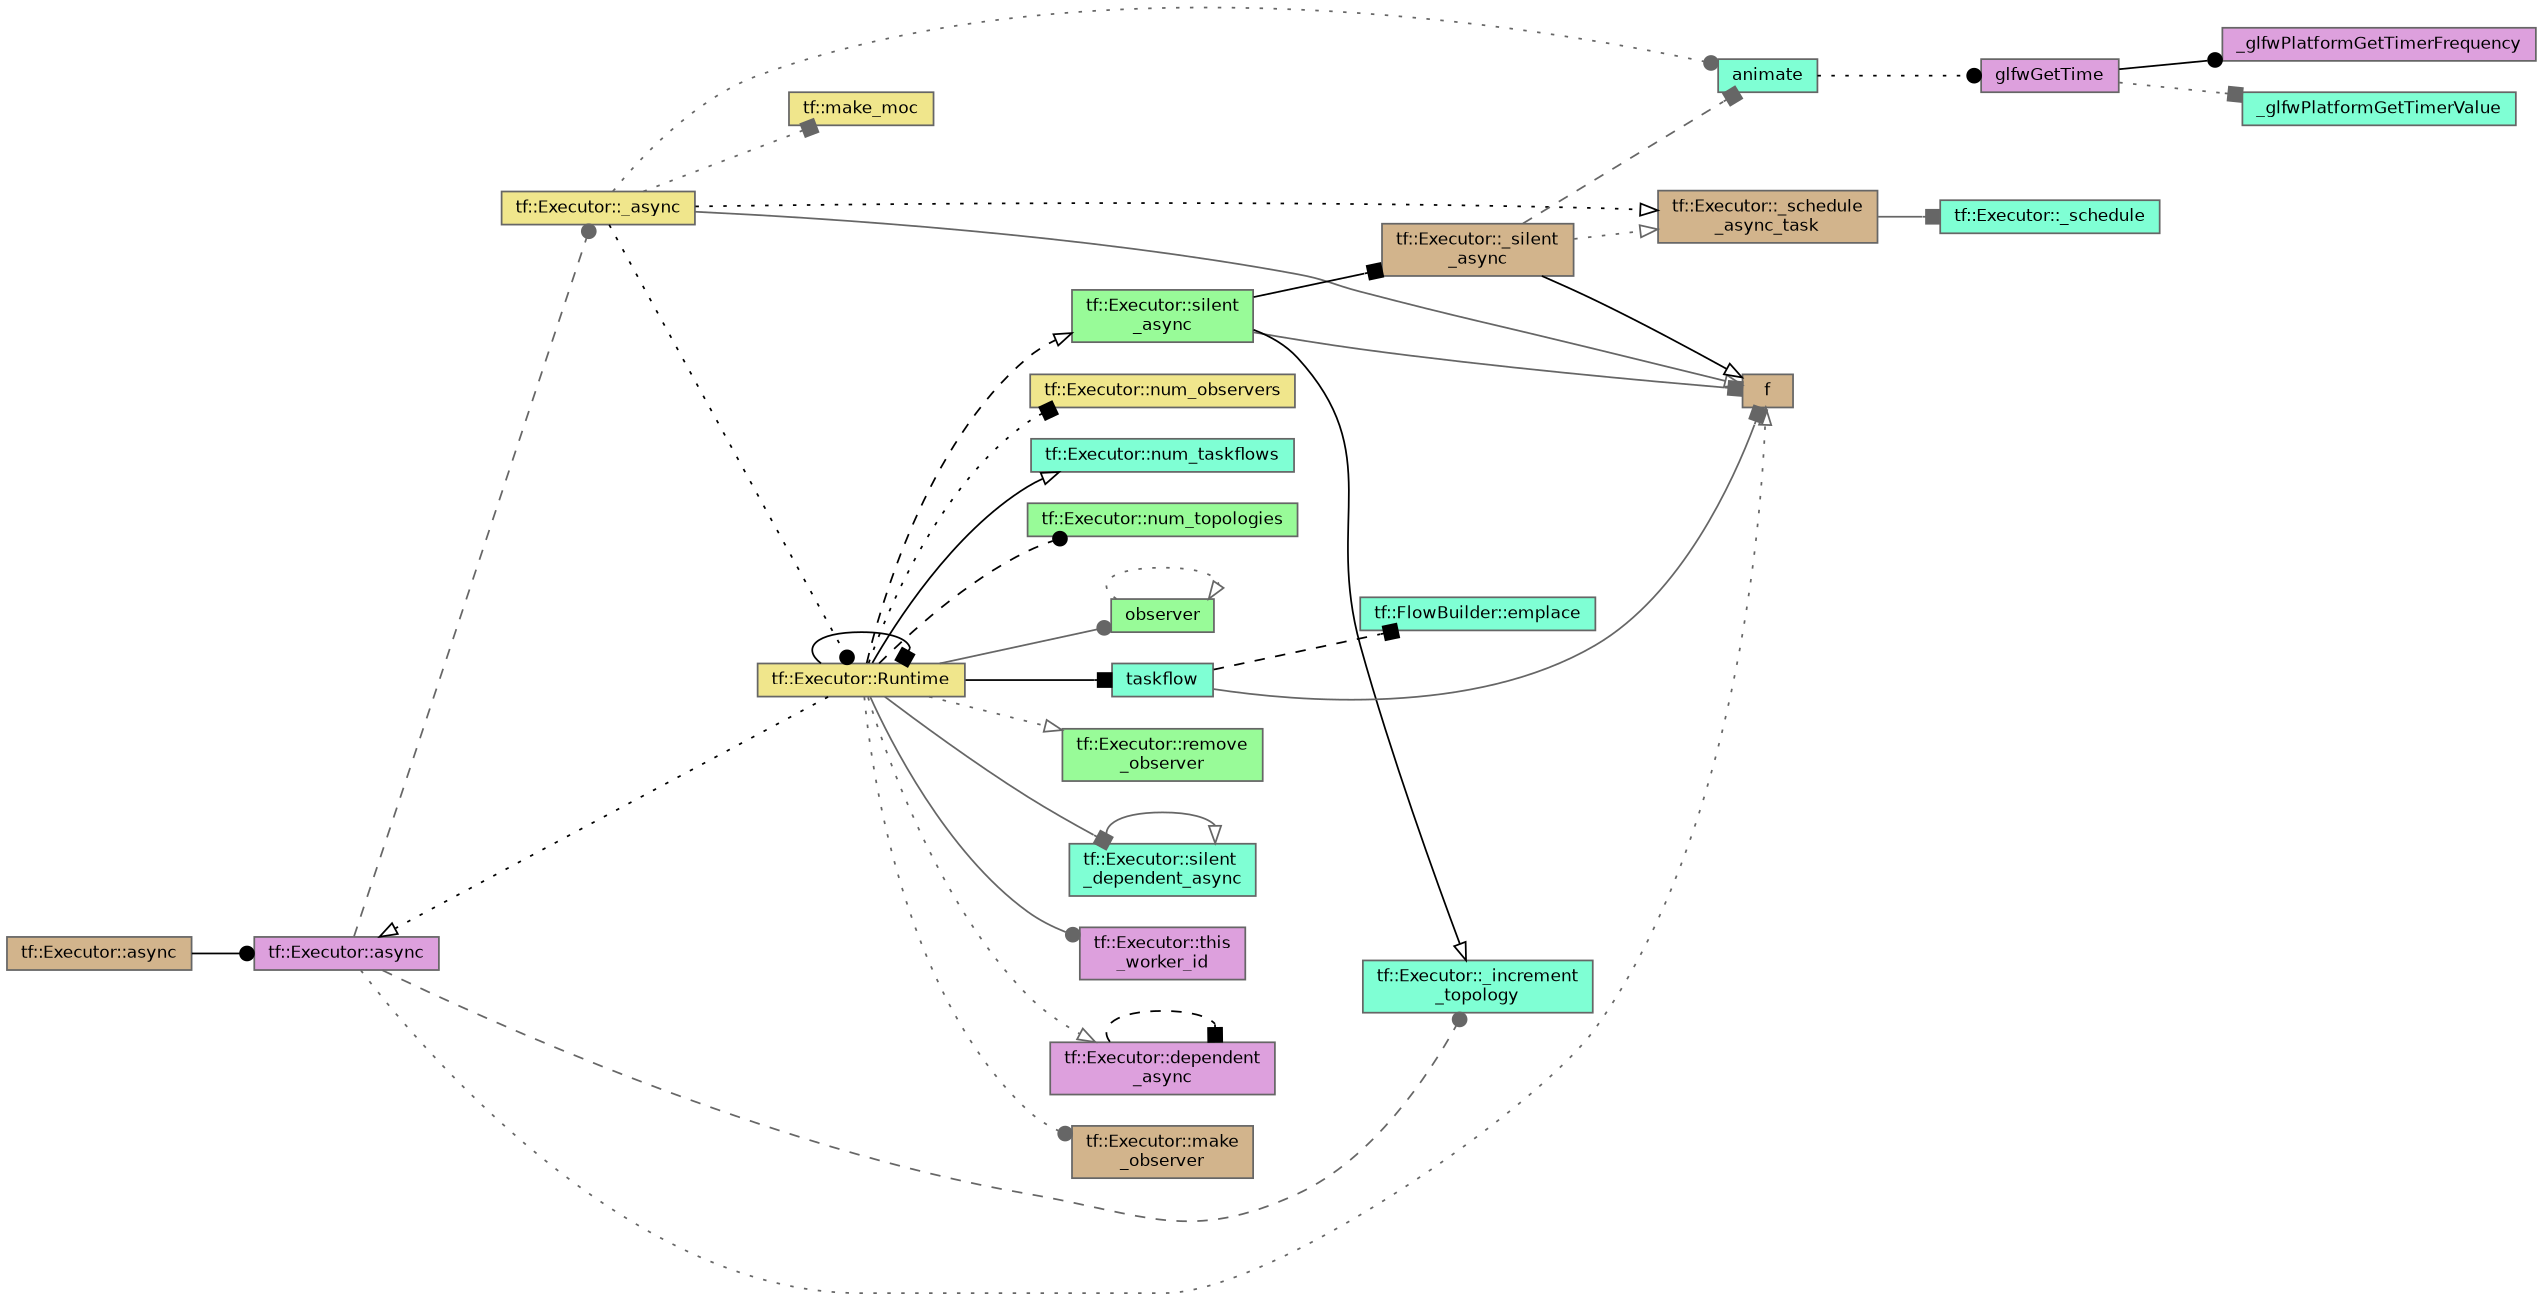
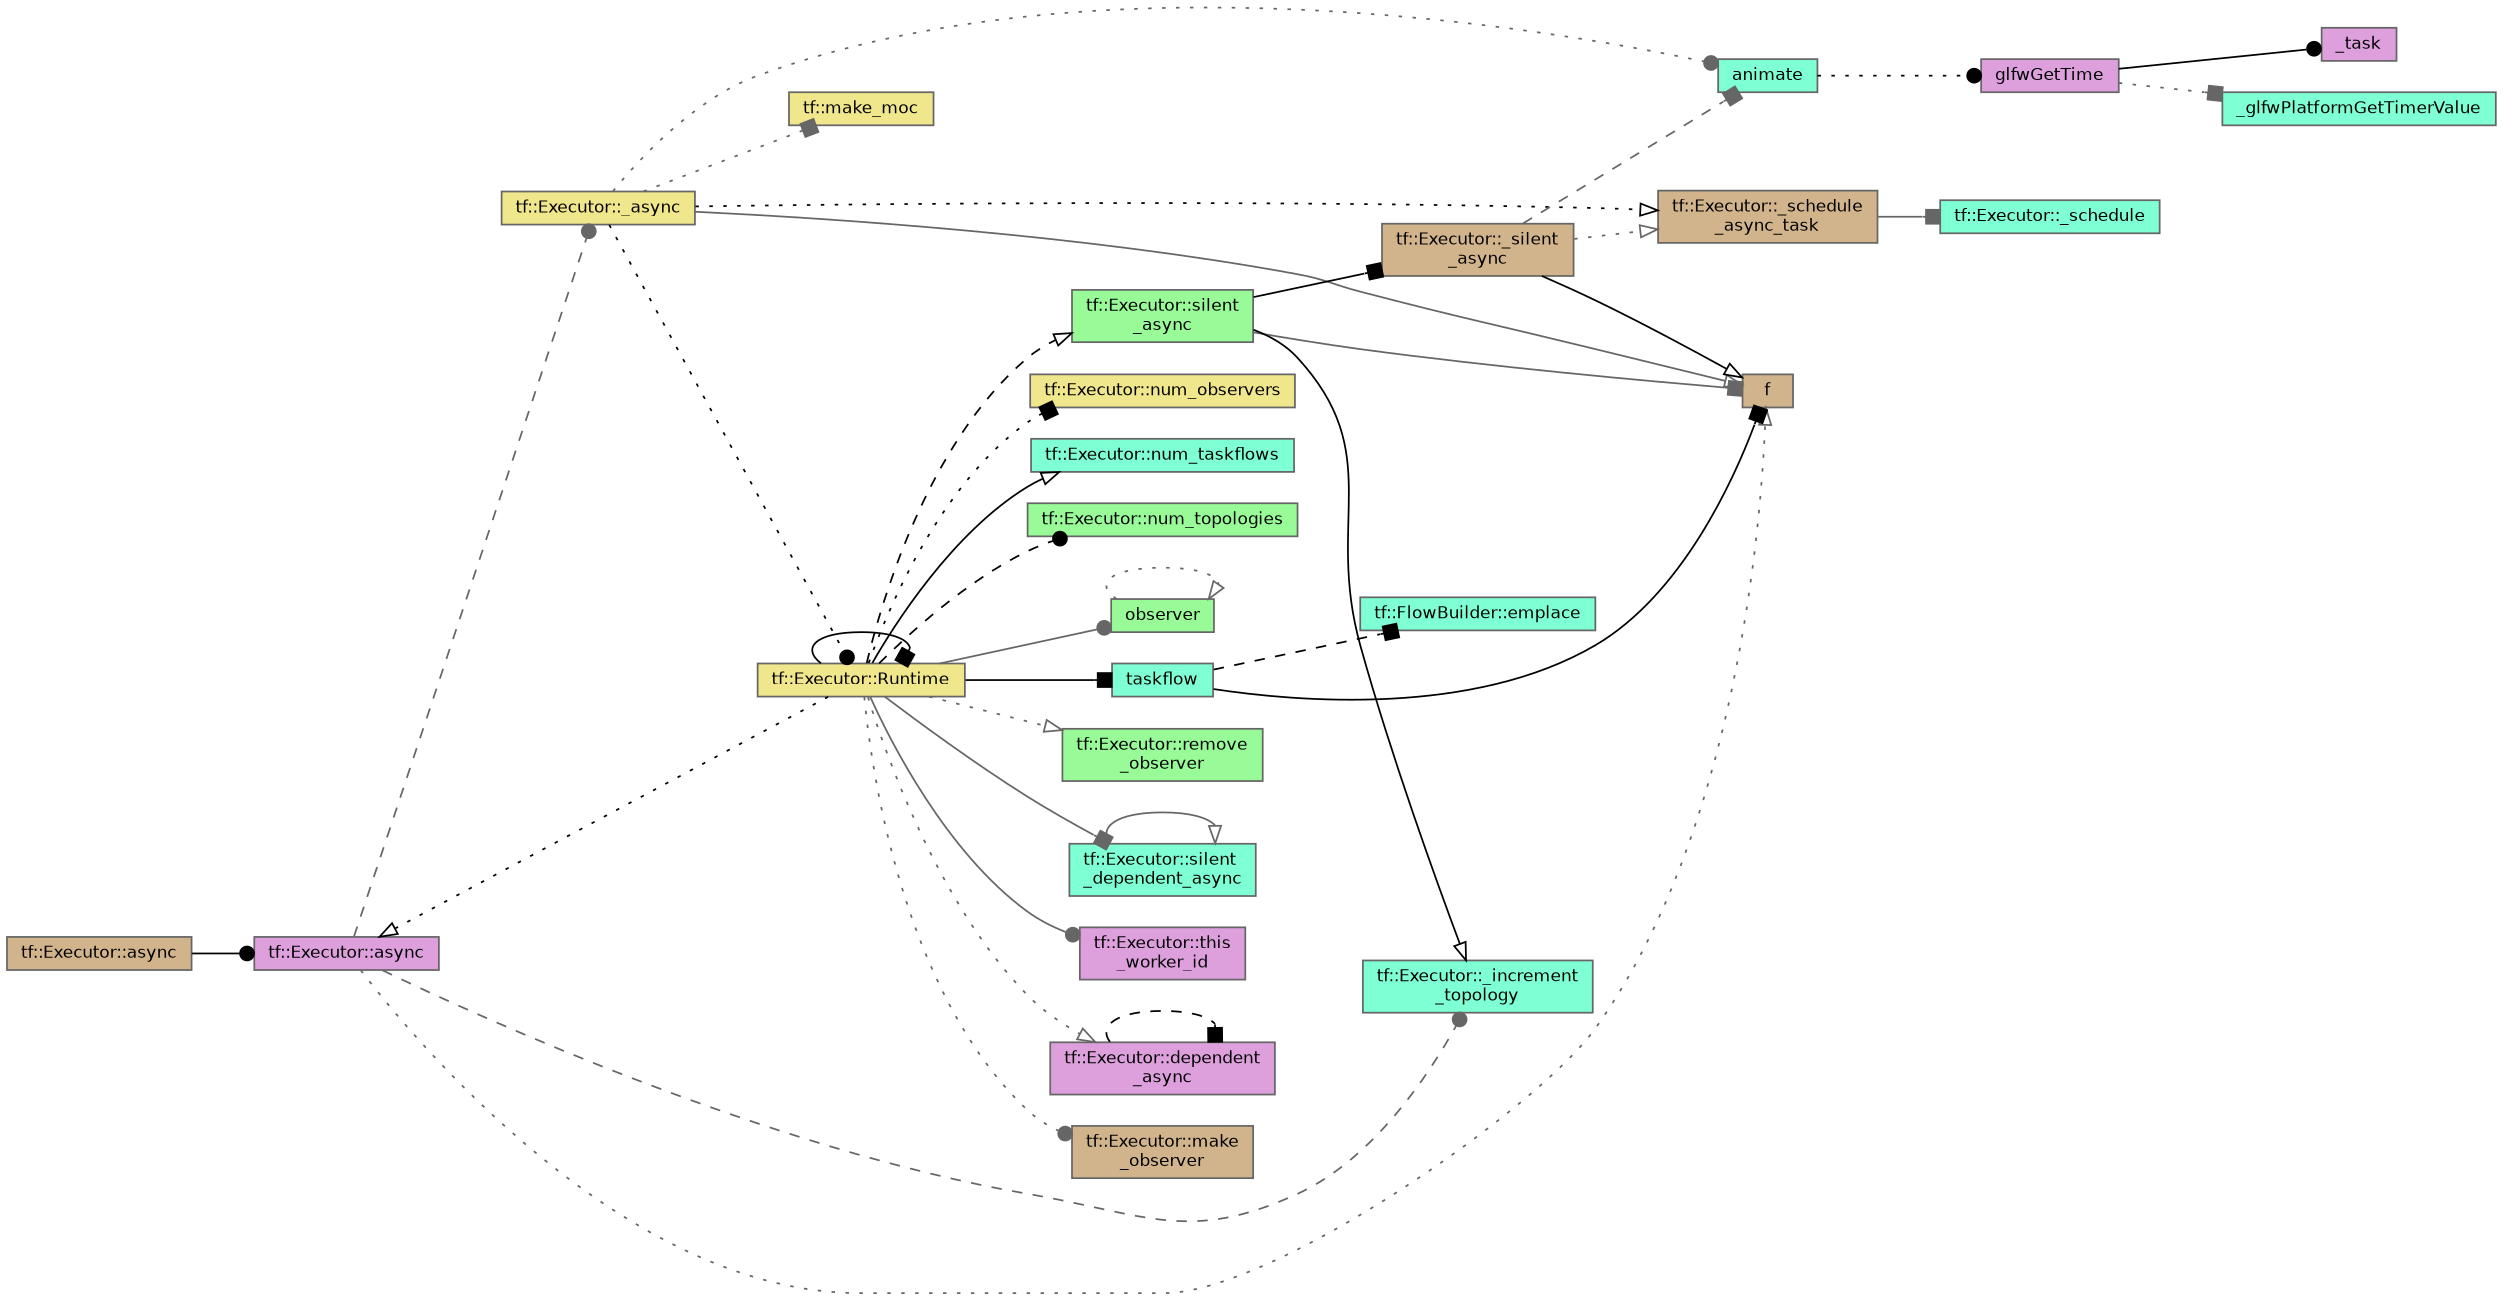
  digraph {
    rankdir=LR
    node [color=grey40 fillcolor=aquamarine fontname=Helvetica fontsize=10 shape=box style=filled]
    edge [arrowhead=onormal color=gray40 fontname=Helvetica fontsize=10 labelfontname=Helvetica labelfontsize=10 style=solid]
    n1 [color=gray40 fillcolor=tan fontcolor=black height=0.2 label="tf::Executor::async" width=0.4]
    n2 [fillcolor=plum height=0.2 label="tf::Executor::async" width=0.4]
    n3 [fillcolor=khaki height=0.2 label="tf::Executor::_async" width=0.4]
    n4 [fillcolor=tan height=0.2 label=f width=0.4]
    n5 [height=0.2 label="tf::Executor::_increment\l_topology" width=0.4]
    n6 [fillcolor=tan height=0.2 label="tf::Executor::_schedule\l_async_task" width=0.4]
    n7 [height=0.2 label=animate width=0.4]
    n8 [fillcolor=khaki height=0.2 label="tf::make_moc" width=0.4]
    n9 [fillcolor=khaki height=0.2 label="tf::Executor::Runtime" width=0.4]
    n10 [height=0.2 label="tf::Executor::_schedule" width=0.4]
    n11 [fillcolor=plum height=0.2 label=glfwGetTime width=0.4]
    n12 [fillcolor=plum height=0.2 label="tf::Executor::dependent\l_async" width=0.4]
    n13 [fillcolor=tan height=0.2 label="tf::Executor::make\l_observer" width=0.4]
    n14 [fillcolor=khaki height=0.2 label="tf::Executor::num_observers" width=0.4]
    n15 [height=0.2 label="tf::Executor::num_taskflows" width=0.4]
    n16 [fillcolor=palegreen height=0.2 label="tf::Executor::num_topologies" width=0.4]
    n17 [fillcolor=palegreen height=0.2 label=observer width=0.4]
    n18 [fillcolor=palegreen height=0.2 label="tf::Executor::remove\l_observer" width=0.4]
    n19 [fillcolor=palegreen height=0.2 label="tf::Executor::silent\l_async" width=0.4]
    n20 [height=0.2 label="tf::Executor::silent\l_dependent_async" width=0.4]
    n21 [height=0.2 label=taskflow width=0.4]
    n22 [fillcolor=plum height=0.2 label="tf::Executor::this\l_worker_id" width=0.4]
-   n23 [fillcolor=plum height=0.2 label=_glfwPlatformGetTimerFrequency width=0.4]
+   n23 [fillcolor=plum height=0.2 label=_task width=0.4]
    n24 [height=0.2 label=_glfwPlatformGetTimerValue width=0.4]
    n25 [fillcolor=tan height=0.2 label="tf::Executor::_silent\l_async" width=0.4]
    n26 [height=0.2 label="tf::FlowBuilder::emplace" width=0.4]
    n1 -> n2 [arrowhead=dot color=black]
    n2 -> n3 [arrowhead=dot style=dashed]
    n2 -> n4 [style=dotted]
    n2 -> n5 [arrowhead=dot style=dashed]
    n3 -> n4
    n3 -> n6 [color=black style=dotted]
    n3 -> n7 [arrowhead=dot style=dotted]
    n3 -> n8 [arrowhead=box style=dotted]
    n3 -> n9 [arrowhead=dot color=black style=dotted]
    n6 -> n10 [arrowhead=box]
    n7 -> n11 [arrowhead=dot color=black style=dotted]
    n9 -> n2 [color=black style=dotted]
    n9 -> n9 [arrowhead=box color=black]
    n9 -> n12 [style=dotted]
    n9 -> n13 [arrowhead=dot style=dotted]
    n9 -> n14 [arrowhead=box color=black style=dotted]
    n9 -> n15 [color=black]
    n9 -> n16 [arrowhead=dot color=black style=dashed]
    n9 -> n17 [arrowhead=dot]
    n9 -> n18 [style=dotted]
    n9 -> n19 [color=black style=dashed]
    n9 -> n20 [arrowhead=box]
    n9 -> n21 [arrowhead=box color=black]
    n9 -> n22 [arrowhead=dot]
    n11 -> n23 [arrowhead=dot color=black]
    n11 -> n24 [arrowhead=box style=dotted]
    n12 -> n12 [arrowhead=box color=black style=dashed]
    n17 -> n17 [style=dotted]
    n19 -> n4 [arrowhead=box]
    n19 -> n5 [color=black]
    n19 -> n25 [arrowhead=box color=black]
    n20 -> n20
-   n21 -> n4 [arrowhead=box]
+   n21 -> n4 [arrowhead=box color=black]
    n21 -> n26 [arrowhead=box color=black style=dashed]
    n25 -> n4 [color=black]
    n25 -> n6 [style=dotted]
    n25 -> n7 [arrowhead=box style=dashed]
  }
